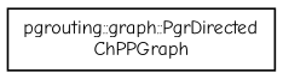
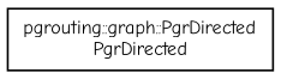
  digraph {
    rankdir=LR
    fontname="Comic Neue"
-   n1 [color=black fillcolor=white fontname="Comic Neue" fontsize=10 height=0.2 label="pgrouting::graph::PgrDirected\lChPPGraph" shape=record style=filled width=0.4]
+   n1 [color=black fillcolor=white fontname="Comic Neue" fontsize=10 height=0.2 label="pgrouting::graph::PgrDirected\lPgrDirected" shape=record style=filled width=0.4]
  }
